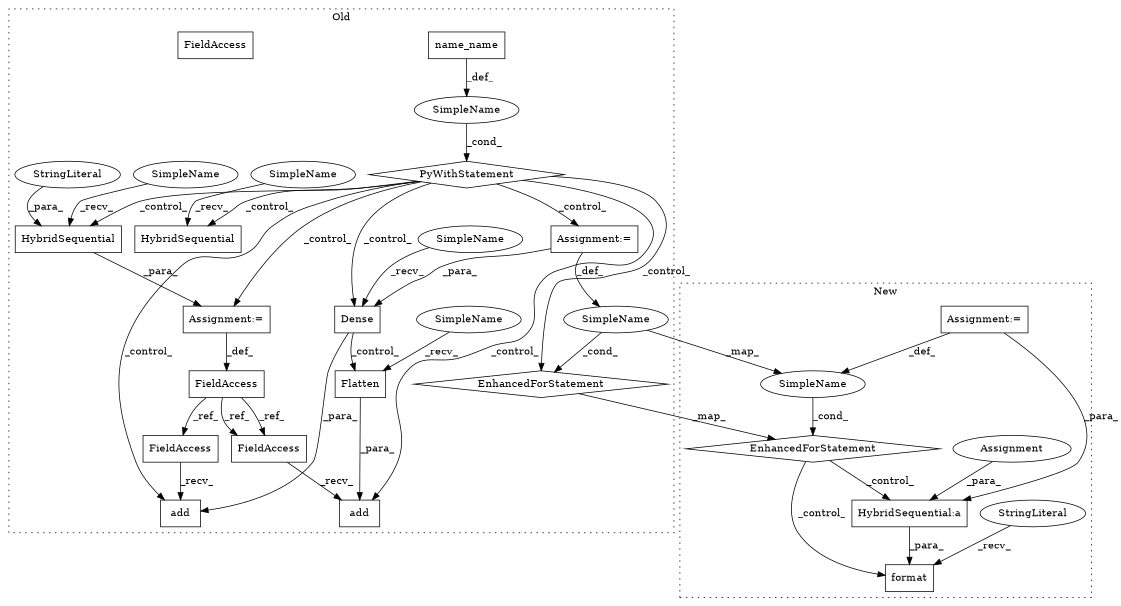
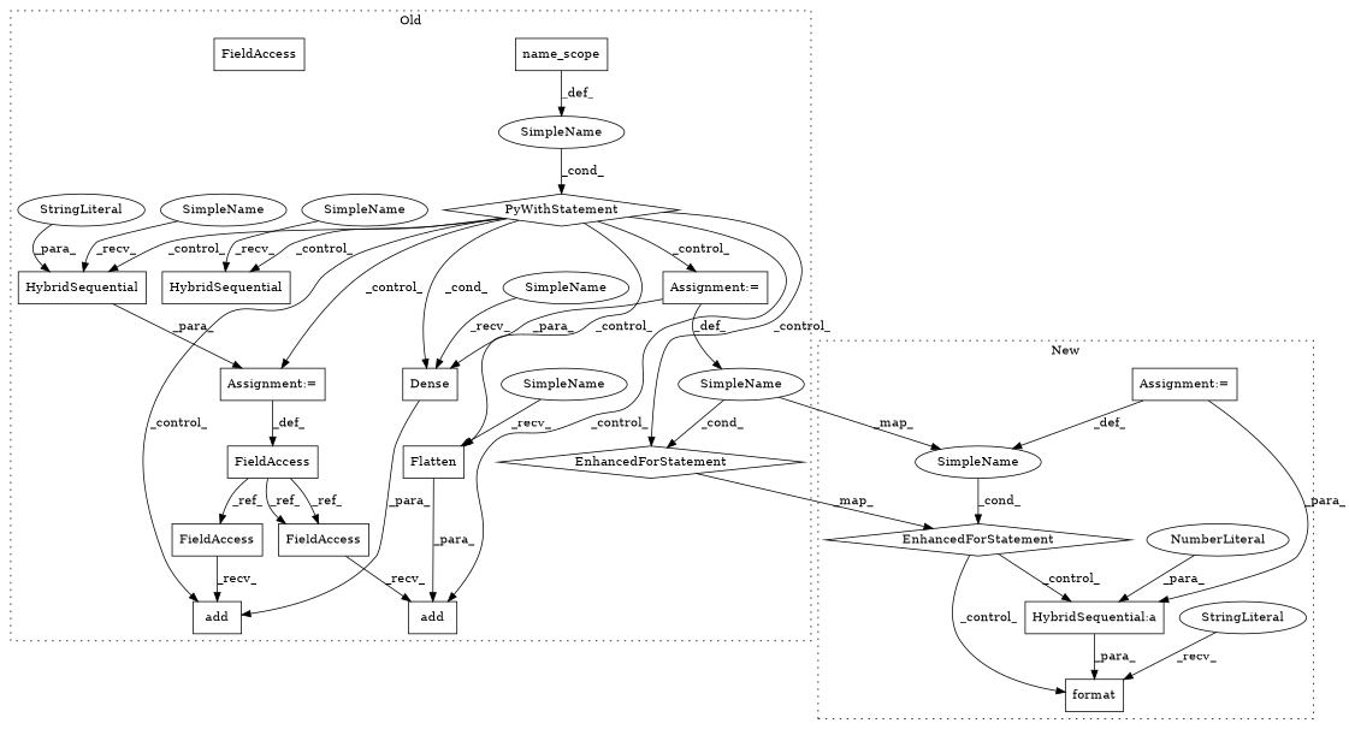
  digraph {
    node [a=32 l=2 s="6346,6475" shape=box]
-   n1 [l=12 label=name_name s=5915]
+   n1 [l=12 label=name_scope s=5915]
    n2 [a=104 l="10,2" label=PyWithStatement s="5900,5927" shape=diamond]
    n3 [a=7 l="81,2" label="Assignment:="]
    n4 [a=42 label=SimpleName shape=ellipse l="" s=""]
    n5 [a=42 l=12 label=SimpleName s=6431 shape=ellipse]
    n6 [a=70 l="81,2" label=EnhancedForStatement shape=diamond]
    n7 [l="4,1" label=add s="6929,6945"]
    n8 [a=22 l=11 label=FieldAccess s=6874]
    n9 [l=9 label=Flatten s=6936]
    n10 [l="17,1" label=HybridSequential s="5954,5973"]
    n11 [l="17,1" label=HybridSequential s="6889,6908"]
    n12 [a=45 label=StringLiteral s=6906 shape=ellipse]
    n13 [a=7 l=1 label="Assignment:=" s=6885]
    n14 [l="6,1" label=Dense s="6973,6998"]
    n15 [a=22 l=11 label=FieldAccess s=6917]
    n16 [l="4,1" label=add s="6966,6999"]
    n17 [a=22 l=11 label=FieldAccess s=6917]
    n18 [a=22 l=11 label=FieldAccess s=6954]
    n19 [a=42 label=SimpleName s=6886 shape=ellipse]
    n20 [a=42 label=SimpleName s=6933 shape=ellipse]
    n21 [a=42 label=SimpleName s=6970 shape=ellipse]
    n22 [a=42 label=SimpleName s=5951 shape=ellipse]
    n23 [l="7,1" label=format s="5940,5952"]
    n24 [a=45 l=8 label=StringLiteral s=5931 shape=ellipse]
    n25 [a=7 l="69,2" label="Assignment:=" s="5736,5853"]
    n26 [a=42 l=12 label=SimpleName s=5809 shape=ellipse]
    n27 [a=70 l="69,2" label=EnhancedForStatement s="5736,5853" shape=diamond]
    n28 [a=27 l=3 label="HybridSequential:a" s=5948]
-   n29 [a=34 l=1 label=Assignment s=5951 shape=ellipse]
+   n29 [a=34 l=1 label=NumberLiteral s=5951 shape=ellipse]
    subgraph cluster_1 {
      label=Old
      style=dotted
      n1
      n2
      n3
      n4
      n5
      n6
      n7
      n8
      n9
      n10
      n11
      n12
      n13
      n14
      n15
      n16
      n17
      n18
      n19
      n20
      n21
      n22
    }
    subgraph cluster_2 {
      label=New
      style=dotted
      n23
      n24
      n25
      n26
      n27
      n28
      n29
    }
    n1 -> n4 [label=_def_]
    n2 -> n3 [label=_control_]
    n2 -> n6 [label=_control_]
    n2 -> n7 [label=_control_]
-   n14 -> n9 [label=_control_]
+   n2 -> n9 [label=_control_]
    n2 -> n10 [label=_control_]
    n2 -> n11 [label=_control_]
    n2 -> n13 [label=_control_]
-   n2 -> n14 [label=_control_]
+   n2 -> n14 [label=_cond_]
    n2 -> n16 [label=_control_]
    n3 -> n5 [label=_def_]
    n3 -> n14 [label=_para_]
    n4 -> n2 [label=_cond_]
    n5 -> n6 [label=_cond_]
    n5 -> n26 [label=_map_]
    n6 -> n27 [label=_map_]
    n8 -> n17 [label=_ref_]
    n8 -> n17 [label=_ref_]
    n8 -> n18 [label=_ref_]
    n9 -> n7 [label=_para_]
    n11 -> n13 [label=_para_]
    n12 -> n11 [label=_para_]
    n13 -> n8 [label=_def_]
    n14 -> n16 [label=_para_]
    n17 -> n7 [label=_recv_]
    n18 -> n16 [label=_recv_]
    n19 -> n11 [label=_recv_]
    n20 -> n9 [label=_recv_]
    n21 -> n14 [label=_recv_]
    n22 -> n10 [label=_recv_]
    n24 -> n23 [label=_recv_]
    n25 -> n26 [label=_def_]
    n25 -> n28 [label=_para_]
    n26 -> n27 [label=_cond_]
    n27 -> n23 [label=_control_]
    n27 -> n28 [label=_control_]
    n28 -> n23 [label=_para_]
    n29 -> n28 [label=_para_]
  }
